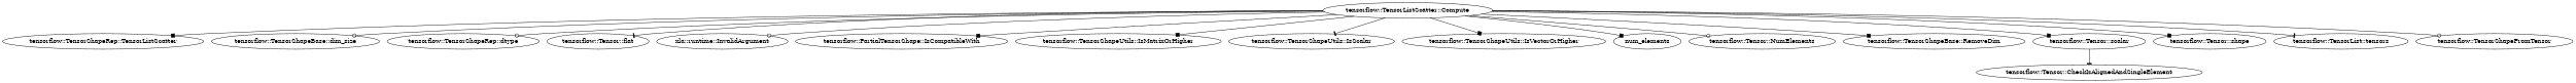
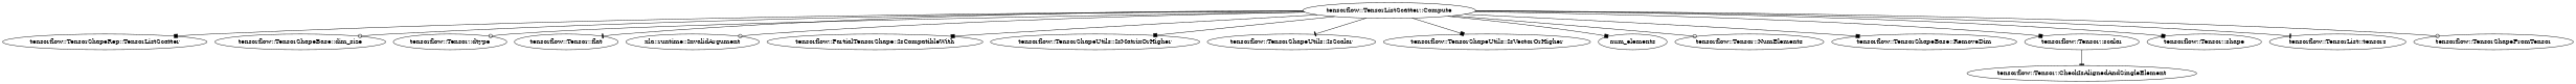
  strict digraph {
    edge [arrowhead=box]
    n1 [label="tensorflow::TensorShapeRep::TensorListScatter"]
    "tensorflow::TensorListScatter::Compute"
    "tensorflow::TensorShapeBase::dim_size"
-   "tensorflow::Tensor::dtype" [label="tensorflow::TensorShapeRep::dtype"]
+   "tensorflow::Tensor::dtype"
    "tensorflow::Tensor::flat"
    "xla::runtime::InvalidArgument"
    "tensorflow::PartialTensorShape::IsCompatibleWith"
    "tensorflow::TensorShapeUtils::IsMatrixOrHigher"
    "tensorflow::TensorShapeUtils::IsScalar"
    "tensorflow::TensorShapeUtils::IsVectorOrHigher"
    num_elements
    "tensorflow::Tensor::NumElements"
    "tensorflow::TensorShapeBase::RemoveDim"
    "tensorflow::Tensor::scalar"
    "tensorflow::Tensor::shape"
    "tensorflow::TensorList::tensors"
    "tensorflow::TensorShapeFromTensor"
    "tensorflow::Tensor::CheckIsAlignedAndSingleElement"
    "tensorflow::TensorListScatter::Compute" -> n1
    "tensorflow::TensorListScatter::Compute" -> "tensorflow::TensorShapeBase::dim_size" [arrowhead=odot]
    "tensorflow::TensorListScatter::Compute" -> "tensorflow::Tensor::dtype" [arrowhead=odot]
    "tensorflow::TensorListScatter::Compute" -> "tensorflow::Tensor::flat" [arrowhead=tee]
    "tensorflow::TensorListScatter::Compute" -> "xla::runtime::InvalidArgument" [arrowhead=odot]
    "tensorflow::TensorListScatter::Compute" -> "tensorflow::PartialTensorShape::IsCompatibleWith"
    "tensorflow::TensorListScatter::Compute" -> "tensorflow::TensorShapeUtils::IsMatrixOrHigher"
    "tensorflow::TensorListScatter::Compute" -> "tensorflow::TensorShapeUtils::IsScalar" [arrowhead=tee]
    "tensorflow::TensorListScatter::Compute" -> "tensorflow::TensorShapeUtils::IsVectorOrHigher"
    "tensorflow::TensorListScatter::Compute" -> num_elements
    "tensorflow::TensorListScatter::Compute" -> "tensorflow::Tensor::NumElements" [arrowhead=odot]
    "tensorflow::TensorListScatter::Compute" -> "tensorflow::TensorShapeBase::RemoveDim"
    "tensorflow::TensorListScatter::Compute" -> "tensorflow::Tensor::scalar"
    "tensorflow::TensorListScatter::Compute" -> "tensorflow::Tensor::shape"
    "tensorflow::TensorListScatter::Compute" -> "tensorflow::TensorList::tensors" [arrowhead=tee]
    "tensorflow::TensorListScatter::Compute" -> "tensorflow::TensorShapeFromTensor" [arrowhead=odot]
    "tensorflow::Tensor::scalar" -> "tensorflow::Tensor::CheckIsAlignedAndSingleElement" [arrowhead=tee]
  }
